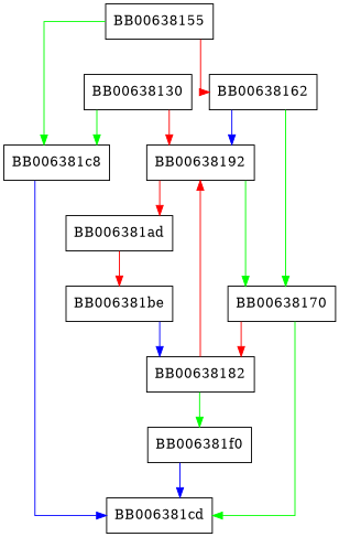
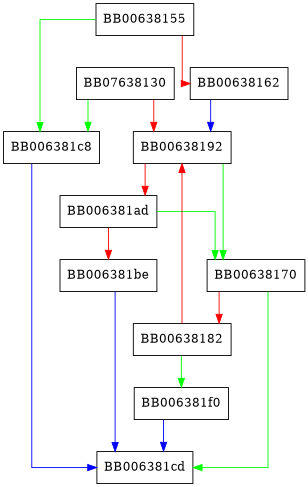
  digraph {
    splines=ortho
    node [shape=box]
    edge [color=green]
-   BB00638130
+   BB00638130 [label=BB07638130]
    BB006381c8
    BB00638192
    BB006381cd
    BB00638155
    BB00638162
    BB00638170
    BB006381ad
    BB00638182
    BB006381be
    BB006381f0
    BB00638130 -> BB006381c8
    BB00638130 -> BB00638192 [color=red]
    BB006381c8 -> BB006381cd [color=blue]
    BB00638192 -> BB00638170
    BB00638192 -> BB006381ad [color=red]
    BB00638155 -> BB006381c8
    BB00638155 -> BB00638162 [color=red]
    BB00638162 -> BB00638192 [color=blue]
    BB00638170 -> BB006381cd
    BB00638170 -> BB00638182 [color=red]
-   BB00638162 -> BB00638170
+   BB006381ad -> BB00638170
    BB006381ad -> BB006381be [color=red]
    BB00638182 -> BB00638192 [color=red]
    BB00638182 -> BB006381f0
-   BB006381be -> BB00638182 [color=blue]
+   BB006381be -> BB006381cd [color=blue]
    BB006381f0 -> BB006381cd [color=blue]
  }
